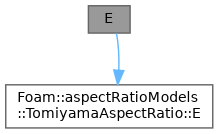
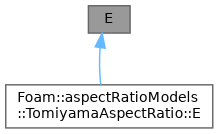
  digraph {
    rankdir=TB
    node [fontname=Helvetica fontsize=10 shape=box style=filled]
    n1 [color=gray40 fillcolor=grey60 fontcolor=black height=0.2 label=E width=0.4]
    n2 [color=grey40 fillcolor=white height=0.2 label="Foam::aspectRatioModels\l::TomiyamaAspectRatio::E" width=0.4]
-   n2 -> n1 [color=steelblue1 dir=back fontname=Helvetica fontsize=10 labelfontname=Helvetica labelfontsize=10 style=solid]
+   n1 -> n2 [color=steelblue1 dir=back fontname=Helvetica fontsize=10 labelfontname=Helvetica labelfontsize=10 style=solid]
  }
